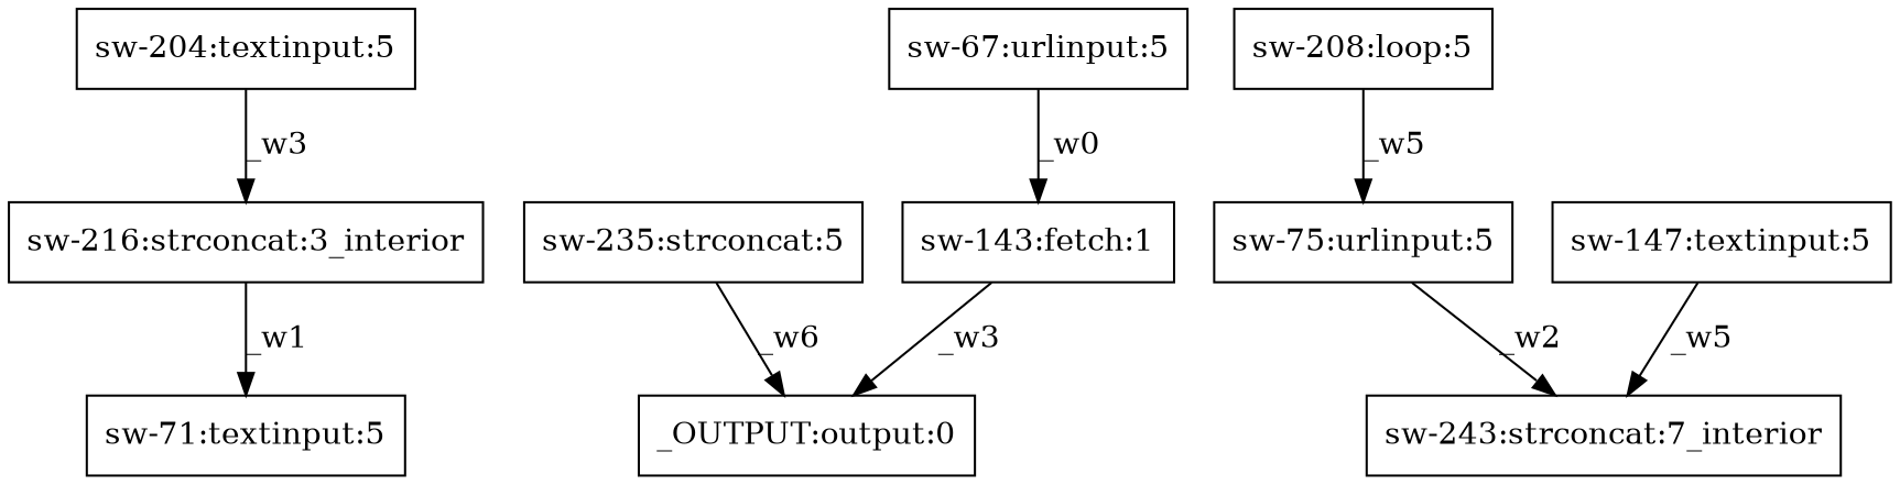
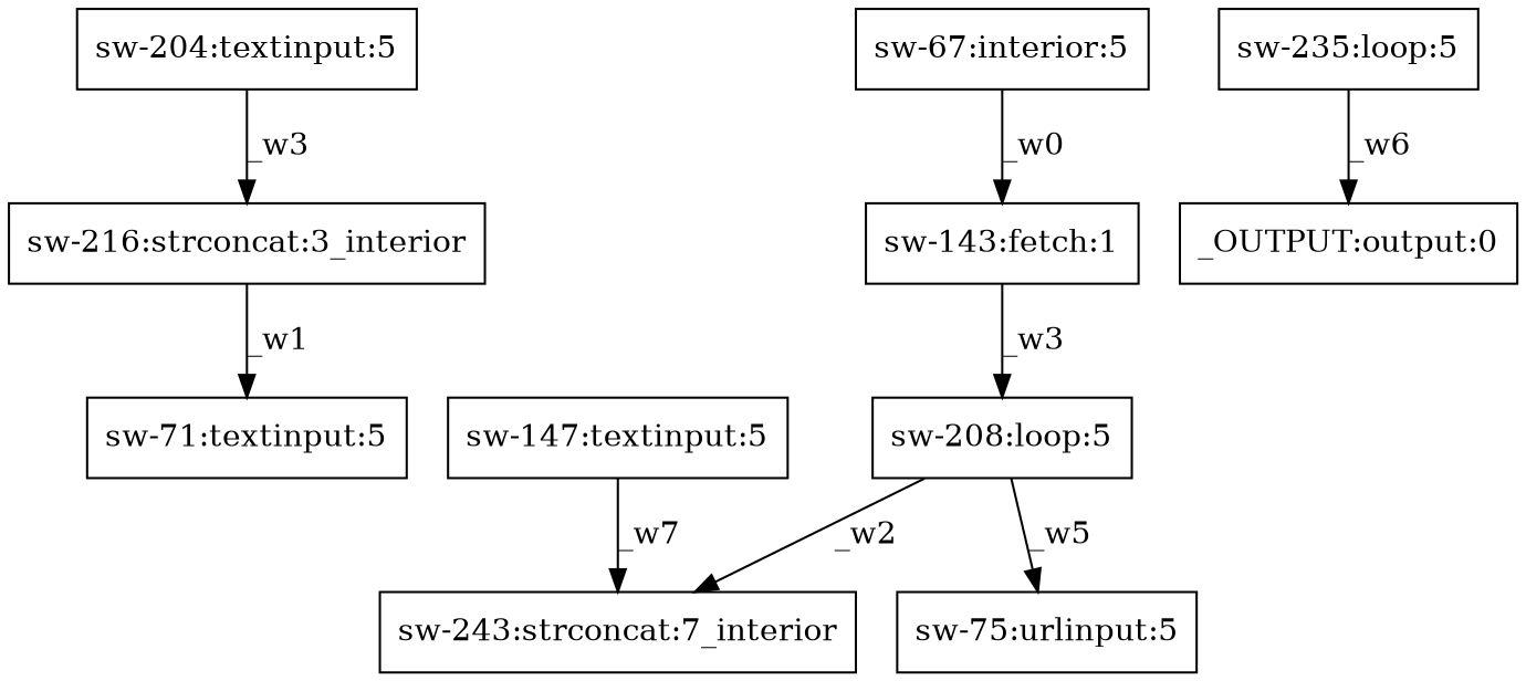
  digraph {
    node [shape=box]
    n1 [label="sw-71:textinput:5"]
    n2 [label="sw-216:strconcat:3_interior"]
    n3 [label="sw-143:fetch:1"]
    n4 [label="sw-208:loop:5"]
    n5 [label="sw-75:urlinput:5"]
    n6 [label="_OUTPUT:output:0"]
    n7 [label="sw-243:strconcat:7_interior"]
    n8 [label="sw-147:textinput:5"]
-   n9 [label="sw-235:strconcat:5"]
-   n10 [label="sw-67:urlinput:5"]
+   n9 [label="sw-235:loop:5"]
+   n10 [label="sw-67:interior:5"]
    n11 [label="sw-204:textinput:5"]
    n2 -> n1 [label=_w1]
-   n3 -> n6 [label=_w3]
+   n3 -> n4 [label=_w3]
    n4 -> n5 [label=_w5]
-   n5 -> n7 [label=_w2]
-   n8 -> n7 [label=_w5]
+   n4 -> n7 [label=_w2]
+   n8 -> n7 [label=_w7]
    n9 -> n6 [label=_w6]
    n10 -> n3 [label=_w0]
    n11 -> n2 [label=_w3]
  }
